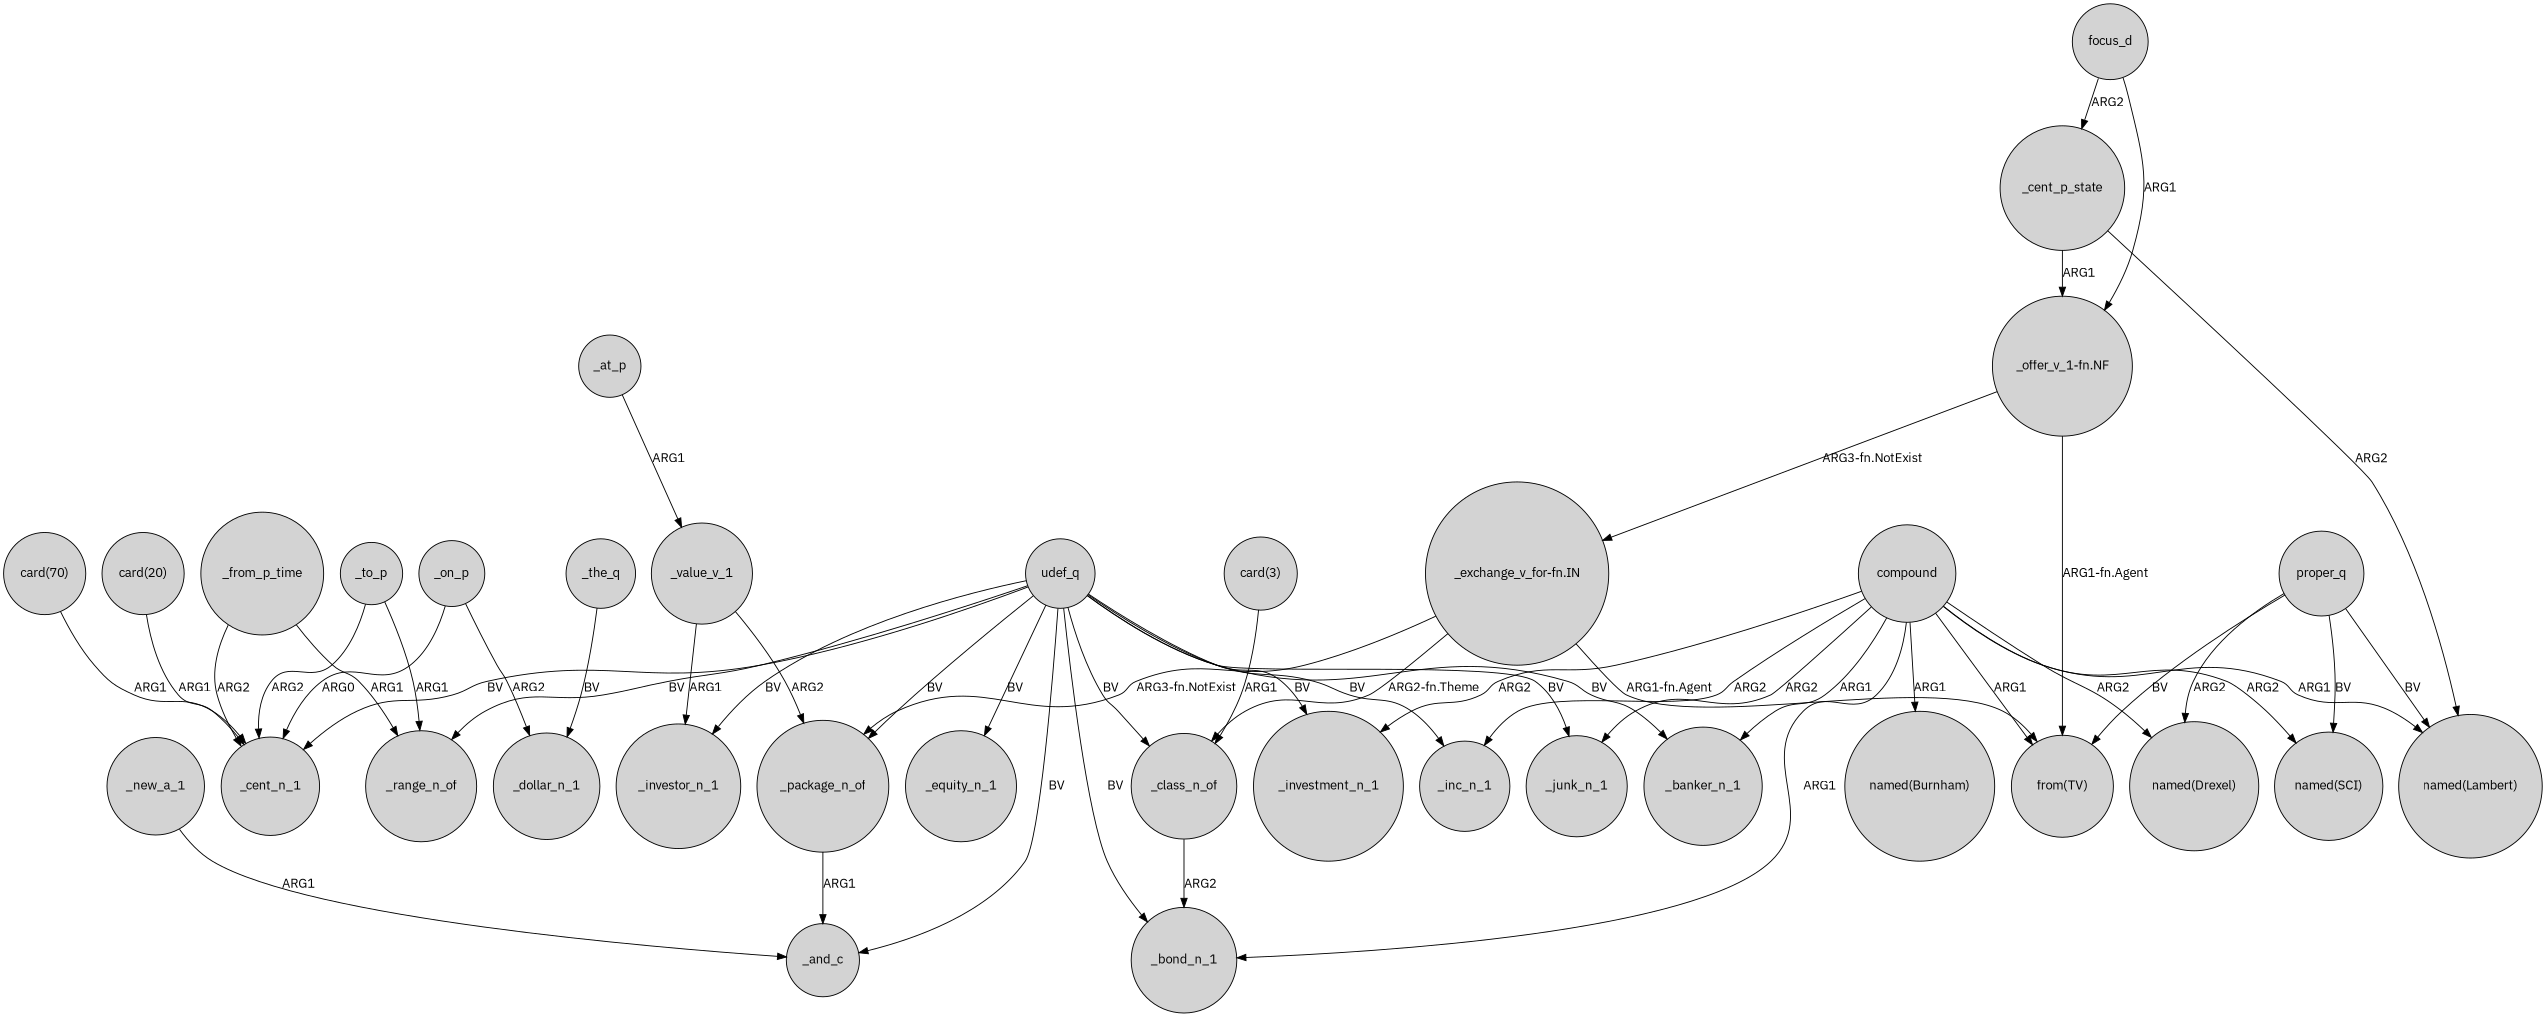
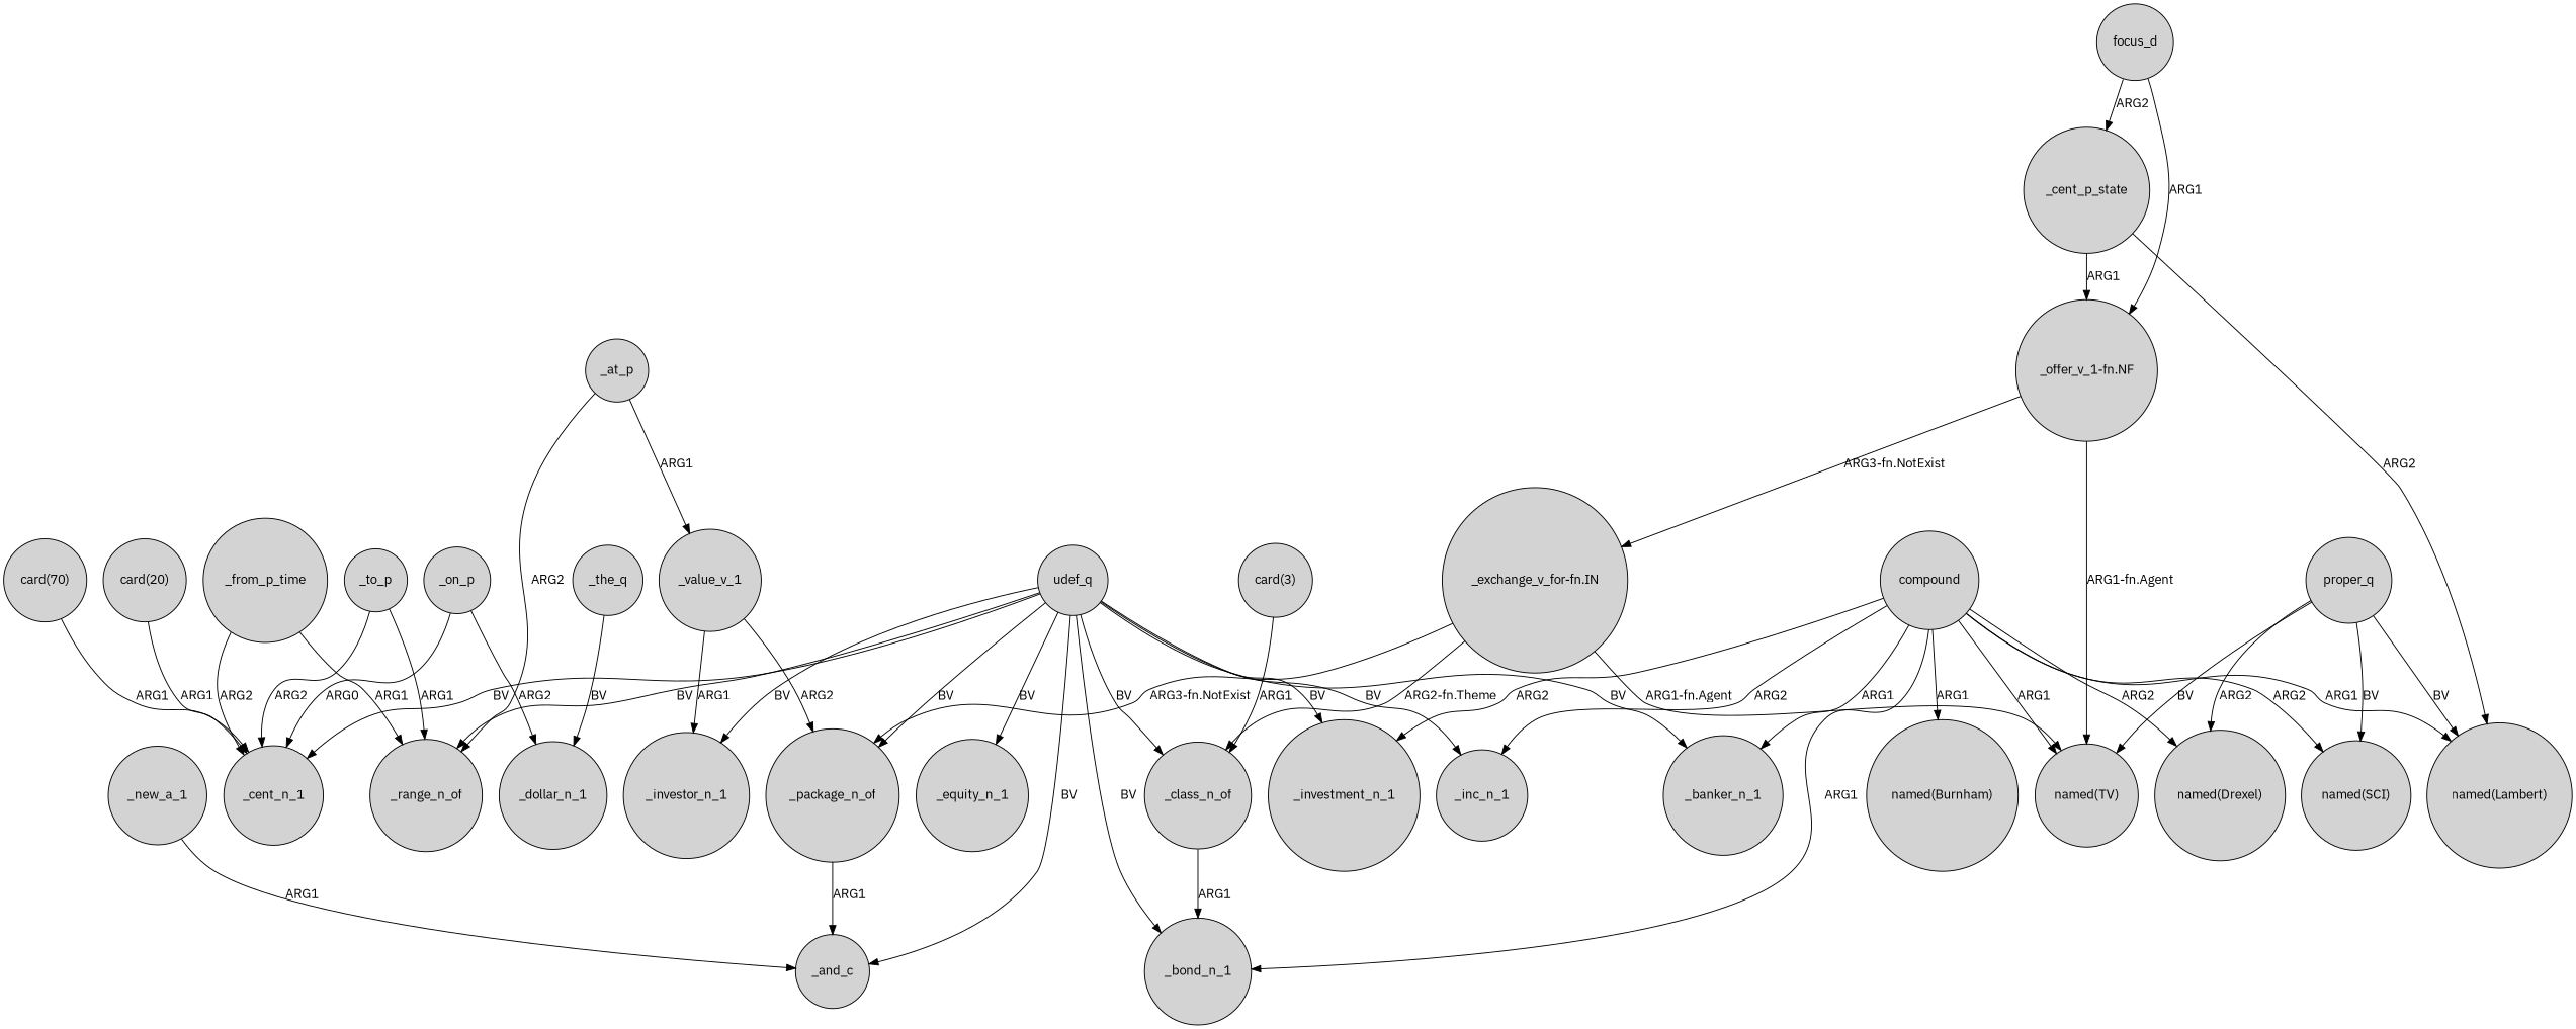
  digraph {
    fontname="IBM Plex Sans"
    node [fontname="IBM Plex Sans" shape=circle style=filled]
    edge [fontname="IBM Plex Sans"]
    "card(20)"
    _cent_n_1
    n3 [label=_cent_p_state]
    focus_d
    "_offer_v_1-fn.NF"
    "named(Lambert)"
    "_exchange_v_for-fn.IN"
-   "named(TV)" [label="from(TV)"]
+   "named(TV)"
    _class_n_of
    _package_n_of
    _bond_n_1
    _and_c
    udef_q
    _inc_n_1
    _investor_n_1
    _investment_n_1
-   _junk_n_1
    _range_n_of
    _banker_n_1
    _equity_n_1
    _at_p
    _value_v_1
    _on_p
    _dollar_n_1
    "card(70)"
    proper_q
    "named(Drexel)"
    "named(SCI)"
    "card(3)"
    compound
    "named(Burnham)"
    _the_q
    _new_a_1
    _from_p_time
    _to_p
    "card(20)" -> _cent_n_1 [label=ARG1]
    n3 -> "_offer_v_1-fn.NF" [label=ARG1]
    n3 -> "named(Lambert)" [label=ARG2]
    focus_d -> n3 [label=ARG2]
    focus_d -> "_offer_v_1-fn.NF" [label=ARG1]
    "_offer_v_1-fn.NF" -> "_exchange_v_for-fn.IN" [label="ARG3-fn.NotExist"]
    "_offer_v_1-fn.NF" -> "named(TV)" [label="ARG1-fn.Agent"]
    "_exchange_v_for-fn.IN" -> "named(TV)" [label="ARG1-fn.Agent"]
    "_exchange_v_for-fn.IN" -> _class_n_of [label="ARG2-fn.Theme"]
    "_exchange_v_for-fn.IN" -> _package_n_of [label="ARG3-fn.NotExist"]
-   _class_n_of -> _bond_n_1 [label=ARG2]
+   _class_n_of -> _bond_n_1 [label=ARG1]
    _package_n_of -> _and_c [label=ARG1]
    udef_q -> _cent_n_1 [label=BV]
    udef_q -> _class_n_of [label=BV]
    udef_q -> _package_n_of [label=BV]
    udef_q -> _bond_n_1 [label=BV]
    udef_q -> _and_c [label=BV]
    udef_q -> _inc_n_1 [label=BV]
    udef_q -> _investor_n_1 [label=BV]
    udef_q -> _investment_n_1 [label=BV]
-   udef_q -> _junk_n_1 [label=BV]
    udef_q -> _range_n_of [label=BV]
    udef_q -> _banker_n_1 [label=BV]
    udef_q -> _equity_n_1 [label=BV]
+   _at_p -> _range_n_of [label=ARG2]
    _at_p -> _value_v_1 [label=ARG1]
    _value_v_1 -> _package_n_of [label=ARG2]
    _value_v_1 -> _investor_n_1 [label=ARG1]
    _on_p -> _cent_n_1 [label=ARG0]
    _on_p -> _dollar_n_1 [label=ARG2]
    "card(70)" -> _cent_n_1 [label=ARG1]
    proper_q -> "named(Lambert)" [label=BV]
    proper_q -> "named(TV)" [label=BV]
    proper_q -> "named(Drexel)" [label=ARG2]
    proper_q -> "named(SCI)" [label=BV]
    "card(3)" -> _class_n_of [label=ARG1]
    compound -> "named(Lambert)" [label=ARG1]
    compound -> "named(TV)" [label=ARG1]
    compound -> _bond_n_1 [label=ARG1]
    compound -> _inc_n_1 [label=ARG2]
    compound -> _investment_n_1 [label=ARG2]
-   compound -> _junk_n_1 [label=ARG2]
    compound -> _banker_n_1 [label=ARG1]
    compound -> "named(Drexel)" [label=ARG2]
    compound -> "named(SCI)" [label=ARG2]
    compound -> "named(Burnham)" [label=ARG1]
    _the_q -> _dollar_n_1 [label=BV]
    _new_a_1 -> _and_c [label=ARG1]
    _from_p_time -> _cent_n_1 [label=ARG2]
    _from_p_time -> _range_n_of [label=ARG1]
    _to_p -> _cent_n_1 [label=ARG2]
    _to_p -> _range_n_of [label=ARG1]
  }
